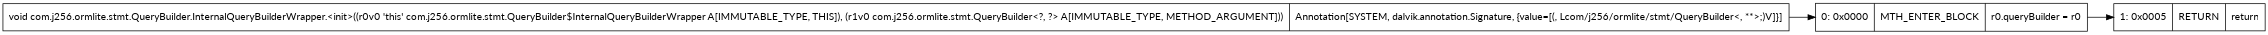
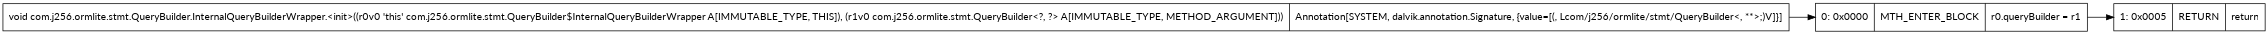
  digraph {
    rankdir=LR
    fontname=Lato
    node [shape=record fontname=Lato]
    edge [fontname=Lato]
-   n1 [label="{0\:\ 0x0000|MTH_ENTER_BLOCK\l|r0.queryBuilder = r0\l}"]
+   n1 [label="{0\:\ 0x0000|MTH_ENTER_BLOCK\l|r0.queryBuilder = r1\l}"]
    n2 [label="{1\:\ 0x0005|RETURN\l|return\l}"]
    n3 [label="{void com.j256.ormlite.stmt.QueryBuilder.InternalQueryBuilderWrapper.\<init\>((r0v0 'this' com.j256.ormlite.stmt.QueryBuilder$InternalQueryBuilderWrapper A[IMMUTABLE_TYPE, THIS]), (r1v0 com.j256.ormlite.stmt.QueryBuilder\<?, ?\> A[IMMUTABLE_TYPE, METHOD_ARGUMENT]))  | Annotation[SYSTEM, dalvik.annotation.Signature, \{value=[(, Lcom\/j256\/ormlite\/stmt\/QueryBuilder\<, **\>;)V]\}]\l}"]
    n1 -> n2
    n3 -> n1
  }
